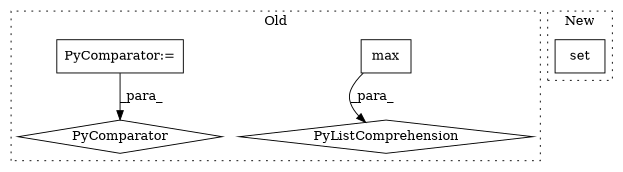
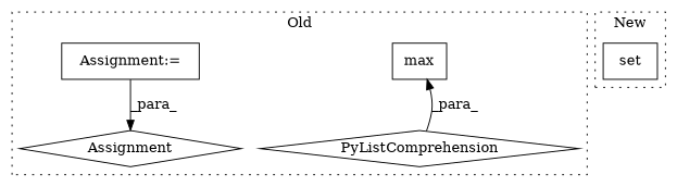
  digraph {
    node [a=32 l=18 s=7710 shape=box]
    n1 [l="17,-5" label=max s="7603,7736"]
-   n2 [a=7 label="PyComparator:="]
+   n2 [a=7 label="Assignment:="]
    n3 [a=109 l=116 label=PyListComprehension s=7620 shape=diamond]
-   n4 [a=113 label=PyComparator shape=diamond]
+   n4 [a=113 label=Assignment shape=diamond]
    n5 [l=5 label=set s=7489]
    subgraph cluster_1 {
      label=Old
      style=dotted
      n1
      n2
      n3
      n4
    }
    subgraph cluster_2 {
      label=New
      style=dotted
      n5
    }
    n2 -> n4 [label=_para_]
-   n1 -> n3 [label=_para_]
+   n3 -> n1 [label=_para_]
  }
